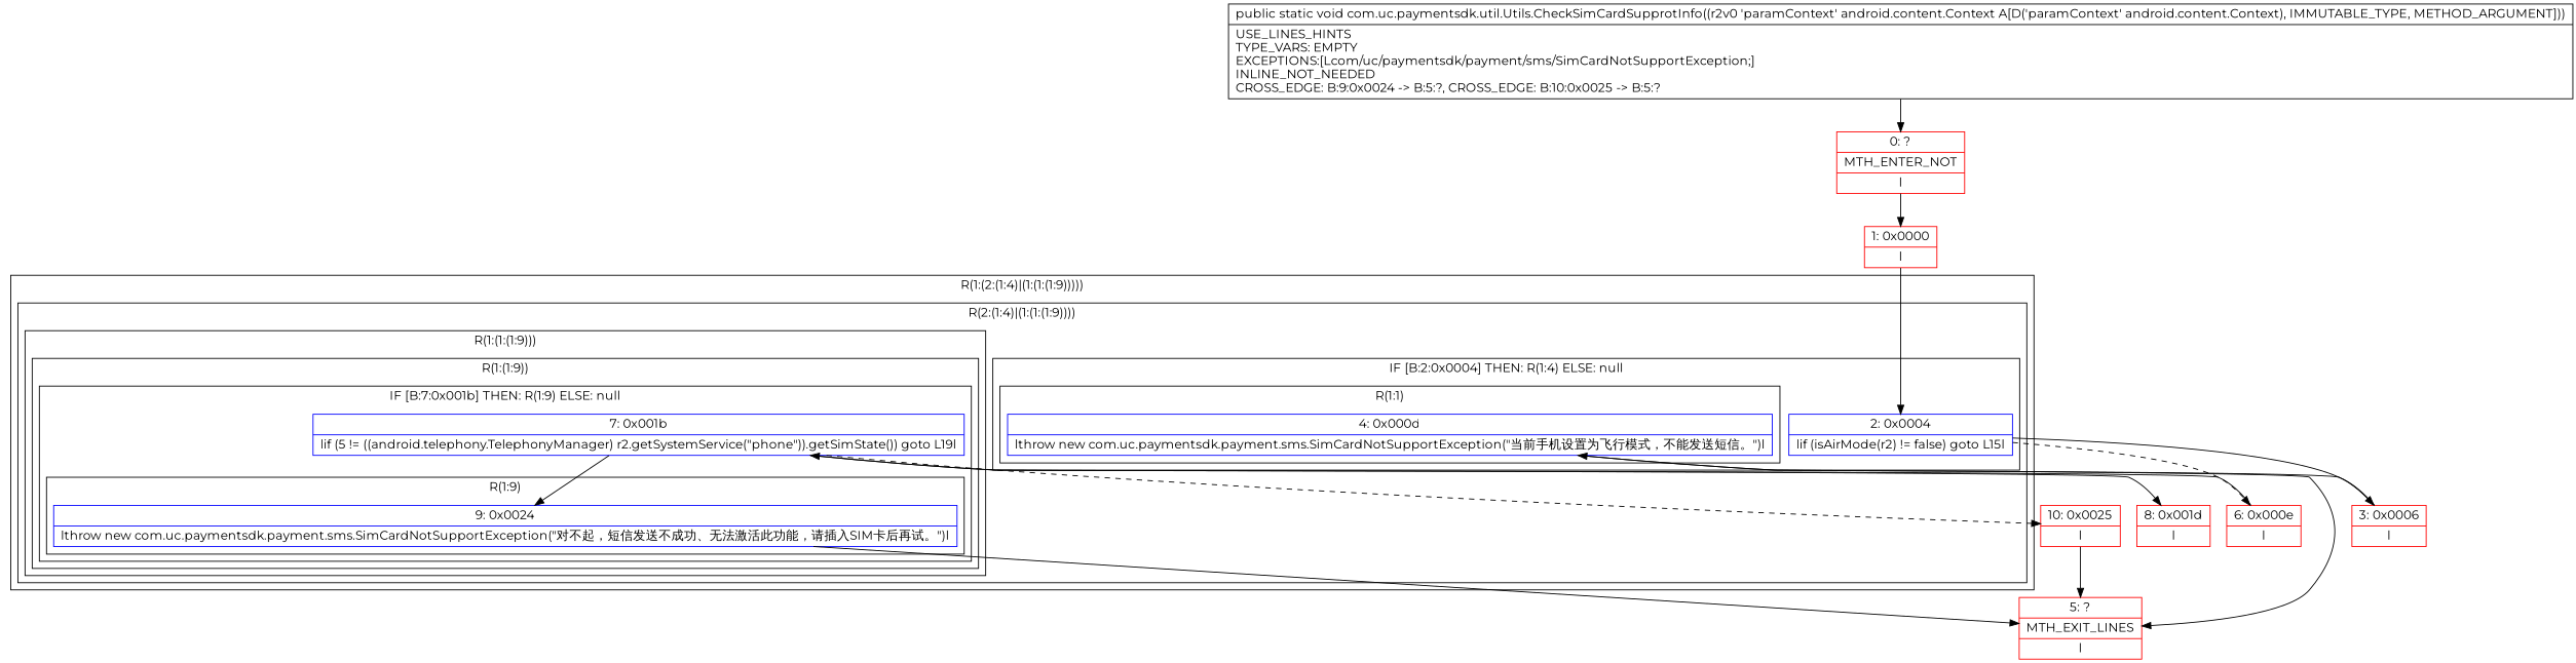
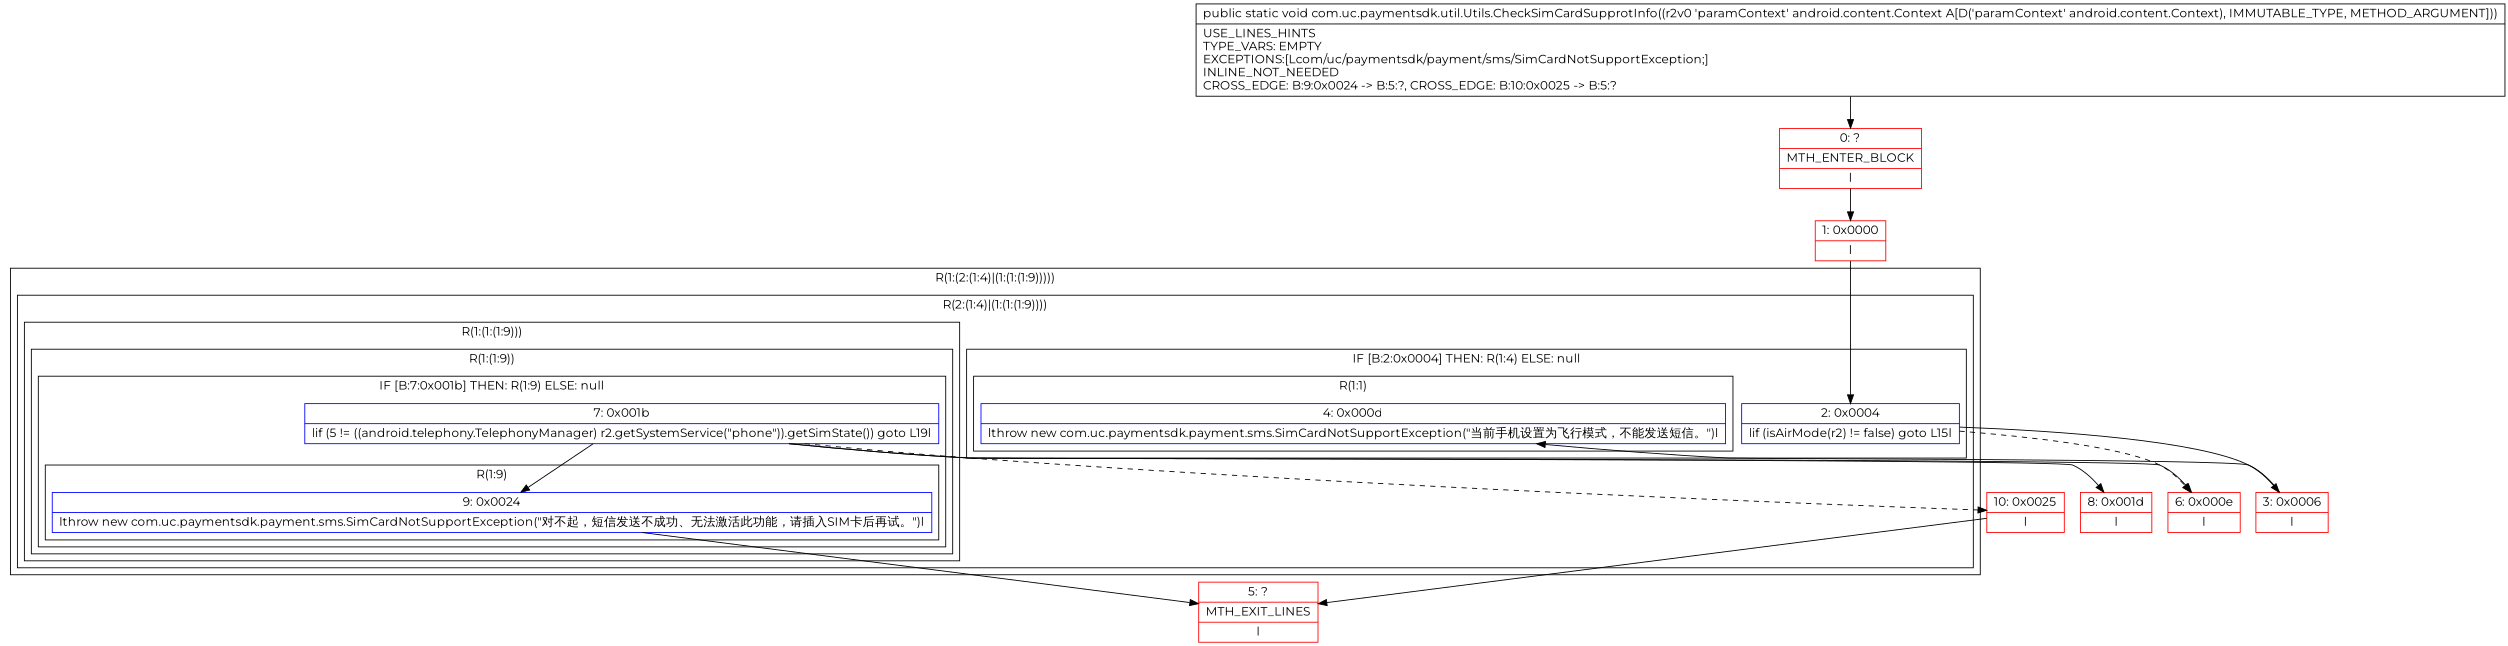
  digraph {
    fontname=Montserrat
    node [color=red fontname=Montserrat shape=record]
    edge [fontname=Montserrat]
    n1 [color=blue label="{4\:\ 0x000d|lthrow new com.uc.paymentsdk.payment.sms.SimCardNotSupportException(\"当前手机设置为飞行模式，不能发送短信。\")l}"]
    n2 [color=blue label="{2\:\ 0x0004|lif (isAirMode(r2) != false) goto L15l}"]
    n3 [color=blue label="{9\:\ 0x0024|lthrow new com.uc.paymentsdk.payment.sms.SimCardNotSupportException(\"对不起，短信发送不成功、无法激活此功能，请插入SIM卡后再试。\")l}"]
    n4 [color=blue label="{7\:\ 0x001b|lif (5 != ((android.telephony.TelephonyManager) r2.getSystemService(\"phone\")).getSimState()) goto L19l}"]
    n5 [label="{5\:\ ?|MTH_EXIT_LINES\l|l}"]
    n6 [label="{3\:\ 0x0006|l}"]
    n7 [label="{6\:\ 0x000e|l}"]
    n8 [label="{8\:\ 0x001d|l}"]
    n9 [label="{10\:\ 0x0025|l}"]
-   n10 [label="{0\:\ ?|MTH_ENTER_NOT\l|l}"]
+   n10 [label="{0\:\ ?|MTH_ENTER_BLOCK\l|l}"]
    n11 [label="{1\:\ 0x0000|l}"]
    n12 [label="{public static void com.uc.paymentsdk.util.Utils.CheckSimCardSupprotInfo((r2v0 'paramContext' android.content.Context A[D('paramContext' android.content.Context), IMMUTABLE_TYPE, METHOD_ARGUMENT]))  | USE_LINES_HINTS\lTYPE_VARS: EMPTY\lEXCEPTIONS:[Lcom\/uc\/paymentsdk\/payment\/sms\/SimCardNotSupportException;]\lINLINE_NOT_NEEDED\lCROSS_EDGE: B:9:0x0024 \-\> B:5:?, CROSS_EDGE: B:10:0x0025 \-\> B:5:?\l}" color=""]
    subgraph cluster_1 {
      label="R(1:(2:(1:4)|(1:(1:(1:9)))))"
      subgraph cluster_2 {
        label="R(2:(1:4)|(1:(1:(1:9))))"
        subgraph cluster_3 {
          label="IF [B:2:0x0004] THEN: R(1:4) ELSE: null"
          n2
          subgraph cluster_4 {
            label="R(1:1)"
            n1
          }
        }
        subgraph cluster_5 {
          label="R(1:(1:(1:9)))"
          subgraph cluster_6 {
            label="R(1:(1:9))"
            subgraph cluster_7 {
              label="IF [B:7:0x001b] THEN: R(1:9) ELSE: null"
              n4
              subgraph cluster_8 {
                label="R(1:9)"
                n3
              }
            }
          }
        }
      }
    }
-   n1 -> n5
    n2 -> n6
    n2 -> n7 [style=dashed]
    n3 -> n5
    n4 -> n3
    n4 -> n8
    n4 -> n9 [style=dashed]
    n6 -> n1
-   n7 -> n4
+   n4 -> n7
    n9 -> n5
    n10 -> n11
    n11 -> n2
    n12 -> n10
  }
